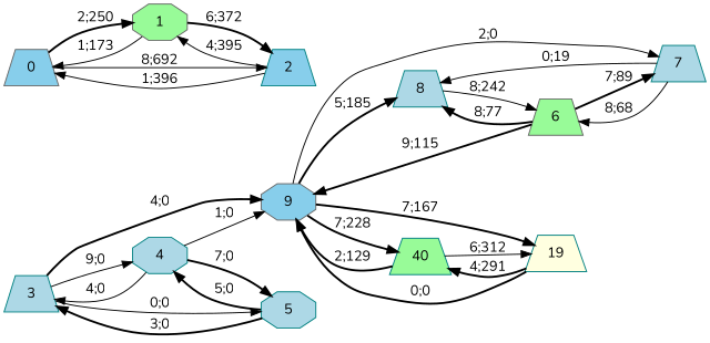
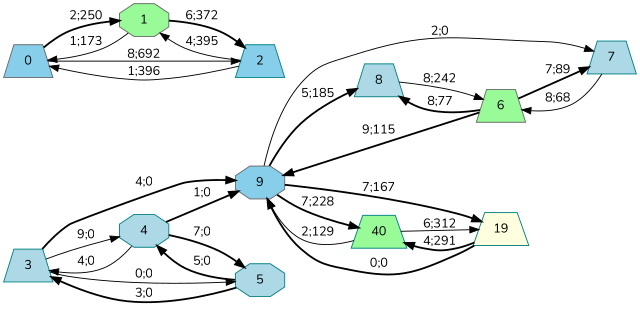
  digraph {
    fontname=Nunito
    rankdir=LR
    node [color=teal fillcolor=lightblue fontname=Nunito shape=trapezium style=filled]
    edge [color=black fontname=Nunito style=bold]
    9 [color=gray40 fillcolor=skyblue shape=octagon]
    8
    n3 [fillcolor=palegreen label=40]
    n4 [fillcolor=lightyellow label=19]
    7
    6 [color=gray40 fillcolor=palegreen]
    0 [color=gray40 fillcolor=skyblue]
    1 [color=gray40 fillcolor=palegreen shape=octagon]
    2 [fillcolor=skyblue]
    3
    4 [shape=octagon]
    5 [shape=octagon]
    9 -> 8 [label="5;185"]
    9 -> n3 [label="7;228"]
    9 -> n4 [label="7;167"]
    9 -> 7 [label="2;0" style=solid]
    8 -> 6 [label="8;242" style=solid]
-   n3 -> 9 [label="2;129"]
+   n3 -> 9 [label="2;129" style=solid]
    n3 -> n4 [label="6;312" style=solid]
    n4 -> 9 [label="0;0"]
    n4 -> n3 [label="4;291"]
-   7 -> 8 [label="0;19" style=solid]
    7 -> 6 [label="8;68" style=solid]
    6 -> 9 [label="9;115"]
    6 -> 8 [label="8;77"]
    6 -> 7 [label="7;89"]
    0 -> 1 [label="2;250"]
    0 -> 2 [label="8;692" style=solid]
    1 -> 0 [label="1;173" style=solid]
    1 -> 2 [label="6;372"]
    2 -> 0 [label="1;396" style=solid]
    2 -> 1 [label="4;395" style=solid]
    3 -> 9 [label="4;0"]
    3 -> 4 [label="9;0" style=solid]
    3 -> 5 [label="0;0" style=solid]
-   4 -> 9 [label="1;0" style=solid]
+   4 -> 9 [label="1;0"]
    4 -> 3 [label="4;0" style=solid]
    4 -> 5 [label="7;0"]
    5 -> 3 [label="3;0"]
    5 -> 4 [label="5;0"]
  }
